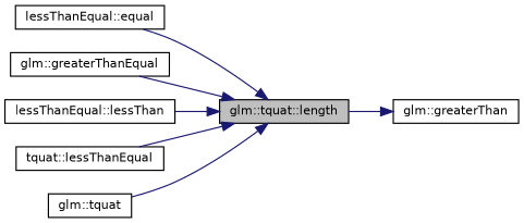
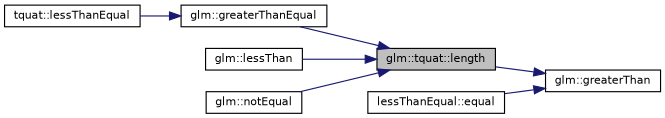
  digraph {
    rankdir=RL
    node [color=black fillcolor=white fontname=Helvetica fontsize=10 shape=record style=filled]
    edge [color=midnightblue dir=back fontname=Helvetica fontsize=10 labelfontname=Helvetica labelfontsize=10 style=solid]
    n1 [fillcolor=grey75 fontcolor=black height=0.2 label="glm::tquat::length" width=0.4]
    n2 [height=0.2 label="lessThanEqual::equal" width=0.4]
    n3 [height=0.2 label="glm::greaterThanEqual" width=0.4]
-   n4 [height=0.2 label="lessThanEqual::lessThan" width=0.4]
+   n4 [height=0.2 label="glm::lessThan" width=0.4]
    n5 [height=0.2 label="tquat::lessThanEqual" width=0.4]
-   n6 [height=0.2 label="glm::tquat" width=0.4]
+   n6 [height=0.2 label="glm::notEqual" width=0.4]
    n7 [height=0.2 label="glm::greaterThan" width=0.4]
-   n1 -> n2
+   n7 -> n2
    n1 -> n3
    n1 -> n4
-   n1 -> n5
+   n3 -> n5
    n1 -> n6
    n7 -> n1
  }
